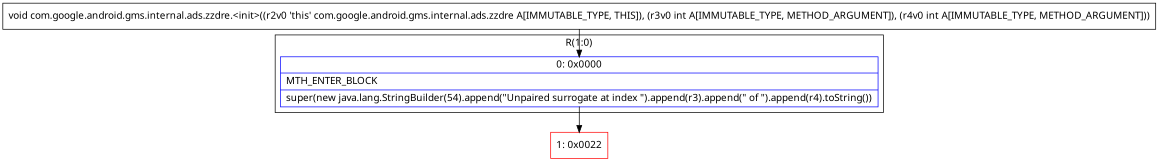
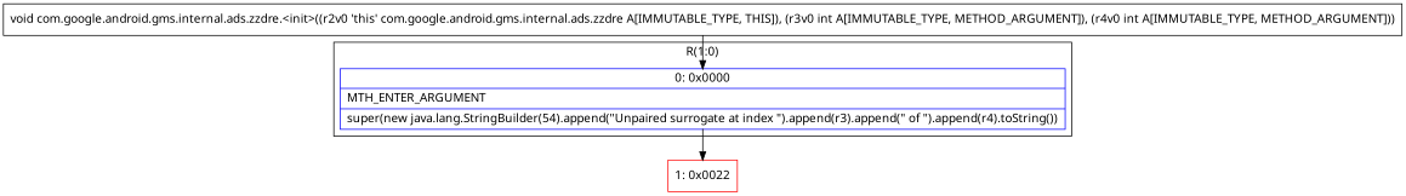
  digraph {
    fontname="Noto Sans"
    node [shape=record fontname="Noto Sans"]
    edge [fontname="Noto Sans"]
-   n1 [color=blue label="{0\:\ 0x0000|MTH_ENTER_BLOCK\l|super(new java.lang.StringBuilder(54).append(\"Unpaired surrogate at index \").append(r3).append(\" of \").append(r4).toString())\l}"]
+   n1 [color=blue label="{0\:\ 0x0000|MTH_ENTER_ARGUMENT\l|super(new java.lang.StringBuilder(54).append(\"Unpaired surrogate at index \").append(r3).append(\" of \").append(r4).toString())\l}"]
    n2 [color=red label="{1\:\ 0x0022}"]
    n3 [label="{void com.google.android.gms.internal.ads.zzdre.\<init\>((r2v0 'this' com.google.android.gms.internal.ads.zzdre A[IMMUTABLE_TYPE, THIS]), (r3v0 int A[IMMUTABLE_TYPE, METHOD_ARGUMENT]), (r4v0 int A[IMMUTABLE_TYPE, METHOD_ARGUMENT])) }"]
    subgraph cluster_1 {
      label="R(1:0)"
      n1
    }
    n1 -> n2
    n3 -> n1
  }
